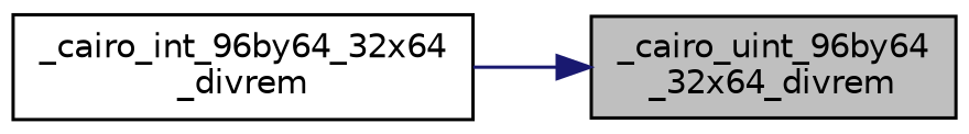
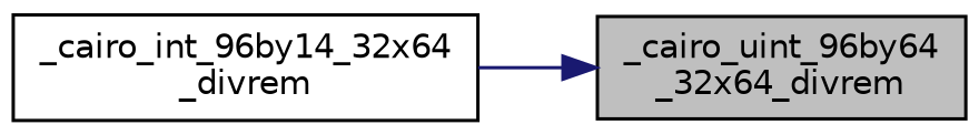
  digraph {
    rankdir=RL
    fontname="DejaVu Sans"
    node [color=black fontname="DejaVu Sans" fontsize=10 shape=record style=filled]
    n1 [fillcolor=grey75 fontcolor=black height=0.2 label="_cairo_uint_96by64\l_32x64_divrem" width=0.4]
-   n2 [fillcolor=white height=0.2 label="_cairo_int_96by64_32x64\l_divrem" width=0.4]
+   n2 [fillcolor=white height=0.2 label="_cairo_int_96by14_32x64\l_divrem" width=0.4]
    n1 -> n2 [color=midnightblue dir=back fontname="DejaVu Sans" fontsize=10 labelfontname=Helvetica labelfontsize=10 style=solid]
  }
